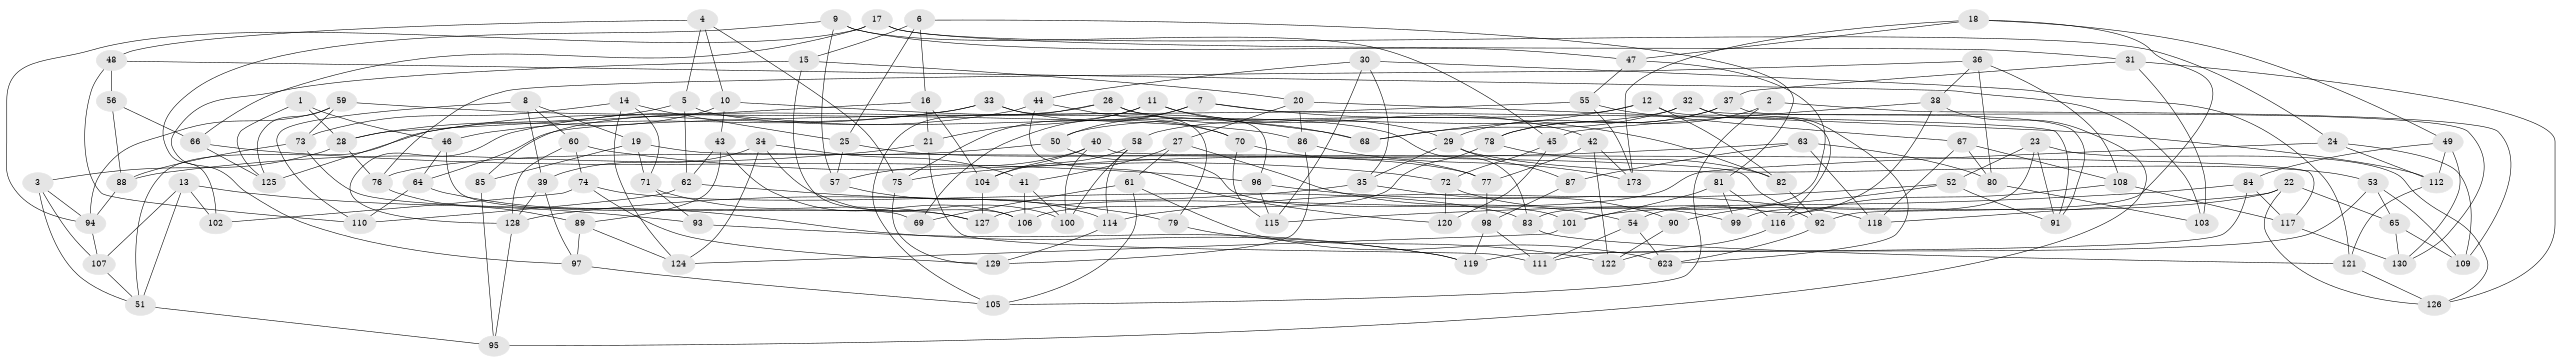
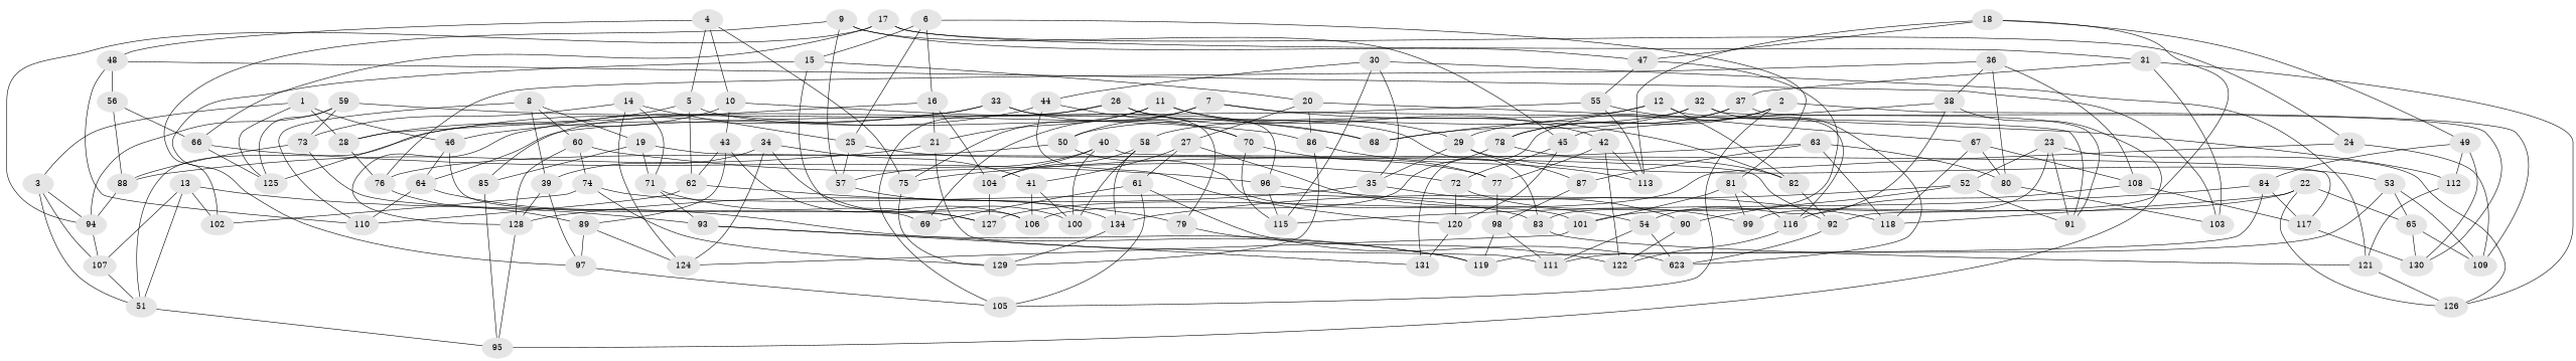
  graph {
    node [color=gray90 style=filled]
    1
    3
    28
    46
    125
    51
    107
    94
    76
    69
    64
    2
    78
    105
    109
+   131
    82
    106
    95
    4
    5
    10
    48
    75
    62
    83
    43
    68
    110
    103
    56
    129
    79
    121
    6
    15
    16
    25
    81
    20
    97
    21
    104
    57
    77
    99
    116
    101
    7
    50
    91
    92
    8
    19
    39
    60
    71
    85
    128
    72
    74
    9
    45
    47
    102
    120
    55
-   114
+   114 [label=134]
    89
    11
    42
    88
    111
-   113 [label=173]
+   113
    122
    12
    58
    100
    13
    93
    119
    14
    73
    124
    127
    27
    86
    112
    17
    24
    31
    66
    126
    37
    96
    18
    49
    130
    84
    n100 [label=623]
    41
    54
    61
    22
    65
    118
    23
    52
    90
    98
    26
    29
    35
    53
    87
    115
    30
    44
    70
    32
    33
    34
    36
    38
    80
    108
    117
    40
    67
    59
    63
-   28 -- 3
+   1 -- 3
    1 -- 28
    1 -- 46
    1 -- 125
    3 -- 51
    3 -- 107
    3 -- 94
    28 -- 76
    46 -- 69
    46 -- 64
    51 -- 95
    107 -- 51
    94 -- 107
    76 -- 89
    64 -- 110
    64 -- 119
    2 -- 78
    2 -- 105
    2 -- 109
+   2 -- 131
    78 -- 82
    78 -- 106
    82 -- 92
    4 -- 5
    4 -- 10
    4 -- 48
    4 -- 75
    5 -- 28
    5 -- 62
    5 -- 83
    10 -- 125
    10 -- 43
    10 -- 68
    48 -- 110
    48 -- 103
    48 -- 56
    75 -- 129
    62 -- 110
    62 -- 79
    83 -- 121
    43 -- 106
    43 -- 62
    43 -- 89
    56 -- 88
    56 -- 66
    79 -- 122
    121 -- 126
    6 -- 15
    6 -- 16
    6 -- 25
    6 -- 81
    15 -- 106
    15 -- 20
    15 -- 97
    16 -- 28
    16 -- 21
    16 -- 104
    25 -- 57
    25 -- 77
    81 -- 99
    81 -- 116
    81 -- 101
    20 -- 27
    20 -- 86
    20 -- 112
    97 -- 105
    21 -- 88
    21 -- 111
    104 -- 127
    57 -- 114
    77 -- 98
    116 -- 122
    101 -- 124
    7 -- 69
    7 -- 82
    7 -- 50
    7 -- 91
    50 -- 76
    50 -- 101
    92 -- n100
    8 -- 110
    8 -- 19
    8 -- 39
    8 -- 60
    19 -- 92
    19 -- 71
    19 -- 85
    39 -- 97
    39 -- 128
    60 -- 128
    60 -- 72
    60 -- 74
    71 -- 93
    71 -- 127
    85 -- 95
    128 -- 95
    72 -- 99
    72 -- 120
    74 -- 83
    74 -- 129
    74 -- 102
    9 -- 57
    9 -- 45
    9 -- 47
    9 -- 102
    45 -- 72
    45 -- 120
    47 -- 83
    47 -- 55
+   120 -- 131
    55 -- 64
    55 -- 113
    55 -- 67
    114 -- 129
    89 -- 97
    89 -- 124
    11 -- 75
    11 -- 68
    11 -- 21
    11 -- 42
    42 -- 77
    42 -- 113
    42 -- 122
    88 -- 94
    12 -- 82
    12 -- 68
    12 -- 116
    12 -- 58
    58 -- 104
    58 -- 114
    58 -- 100
    13 -- 51
    13 -- 107
    13 -- 102
    13 -- 93
+   93 -- 131
    93 -- 119
    14 -- 25
    14 -- 71
    14 -- 73
    14 -- 124
    73 -- 88
    73 -- 127
    27 -- 41
    27 -- 54
    27 -- 61
    86 -- 129
    86 -- 113
    112 -- 121
    17 -- 94
    17 -- 24
    17 -- 31
    17 -- 66
    24 -- 109
    24 -- 127
-   24 -- 112
    31 -- 103
    31 -- 126
    31 -- 37
    66 -- 125
    66 -- 96
    37 -- 78
    37 -- 91
    37 -- 29
    96 -- 118
    96 -- 115
    18 -- 92
    18 -- 47
    18 -- 113
    18 -- 49
    49 -- 112
    49 -- 130
    49 -- 84
    84 -- 119
    84 -- 115
    84 -- 117
    41 -- 106
    41 -- 100
    54 -- 111
    54 -- n100
    61 -- 69
    61 -- 105
    61 -- n100
    22 -- 101
    22 -- 126
    22 -- 65
    22 -- 118
    65 -- 109
    65 -- 130
    23 -- 99
    23 -- 91
    23 -- 126
    23 -- 52
    52 -- 91
    52 -- 114
    52 -- 90
    90 -- 122
    98 -- 111
    98 -- 119
    26 -- 105
    26 -- 85
    26 -- 96
    26 -- 29
    29 -- 35
    29 -- 53
    29 -- 87
    35 -- 128
    35 -- 90
    53 -- 109
    53 -- 111
    53 -- 65
    87 -- 98
    30 -- 121
    30 -- 35
    30 -- 115
    30 -- 44
    44 -- 128
    44 -- 120
    44 -- 70
    70 -- 77
    70 -- 115
    32 -- 68
    32 -- 50
    32 -- 130
    32 -- n100
    33 -- 46
    33 -- 51
    33 -- 79
    33 -- 70
    34 -- 39
    34 -- 100
    34 -- 124
    34 -- 41
    36 -- 76
    36 -- 38
    36 -- 80
    36 -- 108
    38 -- 95
    38 -- 45
    38 -- 54
    80 -- 103
    108 -- 116
    108 -- 117
    117 -- 130
    40 -- 104
    40 -- 57
    40 -- 100
    40 -- 117
    67 -- 118
    67 -- 80
    67 -- 108
    59 -- 125
    59 -- 94
    59 -- 73
    59 -- 86
    63 -- 75
    63 -- 118
    63 -- 87
    63 -- 80
  }
